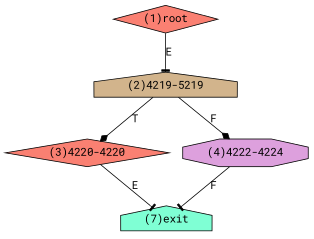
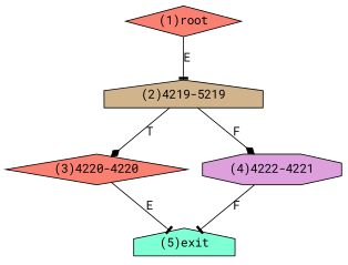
  digraph {
    fontname="Roboto Mono"
    node [fillcolor=salmon fontname="Roboto Mono" shape=diamond style=filled]
    edge [arrowhead=tee fontname="Roboto Mono"]
    n1 [label="(1)root"]
    n2 [fillcolor=tan label="(2)4219-5219" shape=house]
    n3 [label="(3)4220-4220"]
-   n4 [fillcolor=plum label="(4)4222-4224" shape=octagon]
-   n5 [fillcolor=aquamarine label="(7)exit" shape=house]
+   n4 [fillcolor=plum label="(4)4222-4221" shape=octagon]
+   n5 [fillcolor=aquamarine label="(5)exit" shape=house]
    n1 -> n2 [label=E]
    n2 -> n3 [arrowhead=diamond label=T]
    n2 -> n4 [arrowhead=diamond label=F]
    n3 -> n5 [label=E]
    n4 -> n5 [label=F]
  }
